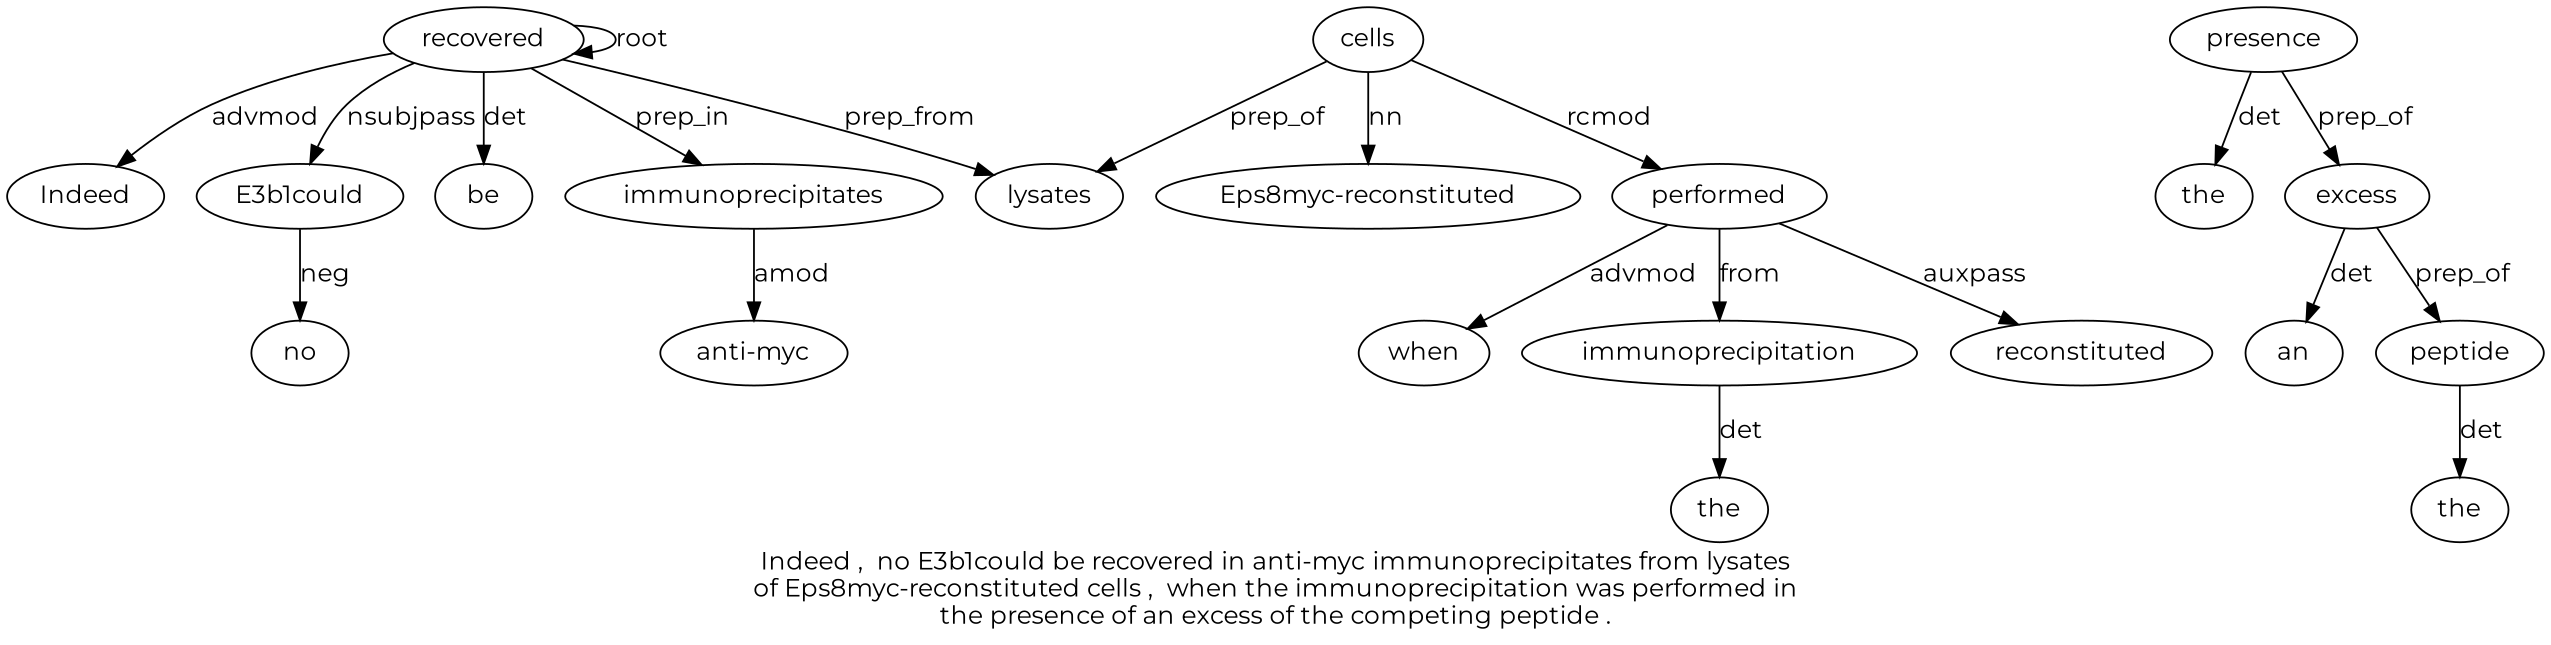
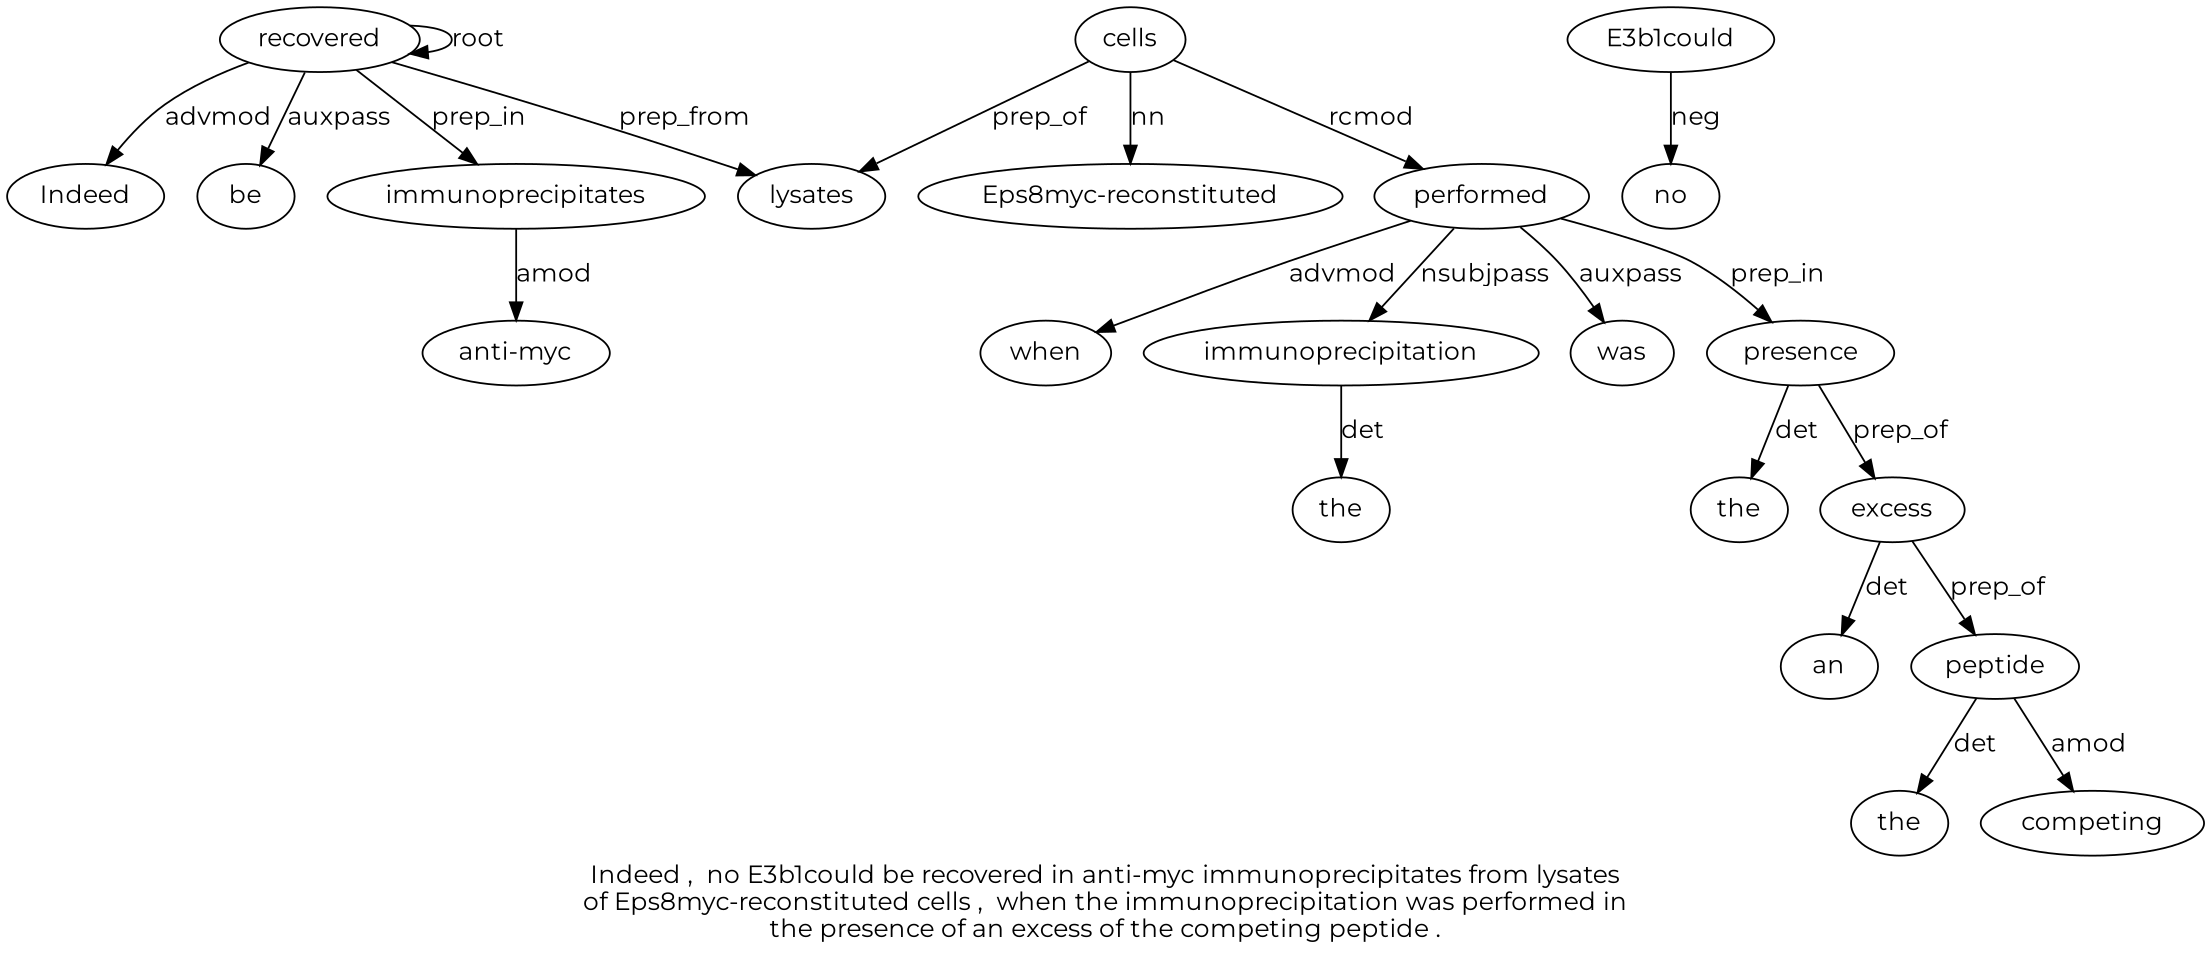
  digraph {
    fontname=Montserrat
    label="Indeed ,  no E3b1could be recovered in anti-myc immunoprecipitates from lysates\nof Eps8myc-reconstituted cells ,  when the immunoprecipitation was performed in\nthe presence of an excess of the competing peptide ."
    node [fillcolor=white fontname=Montserrat style=filled]
    edge [fontname=Montserrat]
    n1 [label=recovered]
    n2 [label=Indeed]
    n3 [label=E3b1could]
    n4 [label=be]
    n5 [label=immunoprecipitates]
    n6 [label=lysates]
    n7 [label=no]
    n8 [label="anti-myc"]
    n9 [label=cells]
    n10 [label="Eps8myc-reconstituted"]
    n11 [label=performed]
    n12 [label=when]
    n13 [label=immunoprecipitation]
-   n14 [label=reconstituted]
+   n14 [label=was]
    n15 [label=presence]
    n16 [label=the]
    n17 [label=the]
    n18 [label=excess]
    n19 [label=an]
    n20 [label=peptide]
    n21 [label=the]
+   n22 [label=competing]
    n1 -> n1 [label=root]
    n1 -> n2 [label=advmod]
-   n1 -> n3 [label=nsubjpass]
-   n1 -> n4 [label=det]
+   n1 -> n4 [label=auxpass]
    n1 -> n5 [label=prep_in]
    n1 -> n6 [label=prep_from]
    n3 -> n7 [label=neg]
    n5 -> n8 [label=amod]
    n9 -> n6 [label=prep_of]
    n9 -> n10 [label=nn]
    n9 -> n11 [label=rcmod]
    n11 -> n12 [label=advmod]
-   n11 -> n13 [label=from]
+   n11 -> n13 [label=nsubjpass]
    n11 -> n14 [label=auxpass]
+   n11 -> n15 [label=prep_in]
    n13 -> n16 [label=det]
    n15 -> n17 [label=det]
    n15 -> n18 [label=prep_of]
    n18 -> n19 [label=det]
    n18 -> n20 [label=prep_of]
    n20 -> n21 [label=det]
+   n20 -> n22 [label=amod]
  }
